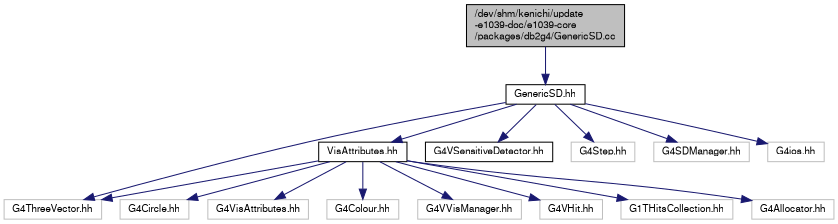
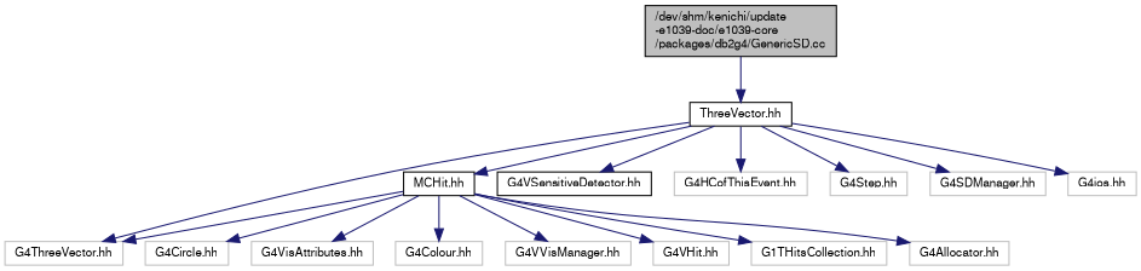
  digraph {
    node [color=grey75 fontname=FreeSans fontsize=10 shape=record]
    edge [color=midnightblue fontname=FreeSans fontsize=10 labelfontname=FreeSans labelfontsize=10 style=solid]
    n1 [color=black fillcolor=grey75 fontcolor=black height=0.2 label="/dev/shm/kenichi/update\l-e1039-doc/e1039-core\l/packages/db2g4/GenericSD.cc" style=filled width=0.4]
-   n2 [color=black height=0.2 label="GenericSD.hh" width=0.4]
-   n3 [color=black height=0.2 label="VisAttributes.hh" width=0.4]
+   n2 [color=black height=0.2 label="ThreeVector.hh" width=0.4]
+   n3 [color=black height=0.2 label="MCHit.hh" width=0.4]
    n4 [height=0.2 label="G4ThreeVector.hh" width=0.4]
    n5 [color=black height=0.2 label="G4VSensitiveDetector.hh" width=0.4]
+   n6 [height=0.2 label="G4HCofThisEvent.hh" width=0.4]
    n7 [height=0.2 label="G4Step.hh" width=0.4]
    n8 [height=0.2 label="G4SDManager.hh" width=0.4]
    n9 [height=0.2 label="G4ios.hh" width=0.4]
    n10 [height=0.2 label="G4Circle.hh" width=0.4]
    n11 [height=0.2 label="G4VisAttributes.hh" width=0.4]
    n12 [height=0.2 label="G4Colour.hh" width=0.4]
    n13 [height=0.2 label="G4VVisManager.hh" width=0.4]
    n14 [height=0.2 label="G4VHit.hh" width=0.4]
    n15 [height=0.2 label="G1THitsCollection.hh" width=0.4]
    n16 [height=0.2 label="G4Allocator.hh" width=0.4]
    n1 -> n2
    n2 -> n3
    n2 -> n4
    n2 -> n5
+   n2 -> n6
    n2 -> n7
    n2 -> n8
    n2 -> n9
    n3 -> n4
    n3 -> n10
    n3 -> n11
    n3 -> n12
    n3 -> n13
    n3 -> n14
    n3 -> n15
    n3 -> n16
  }
